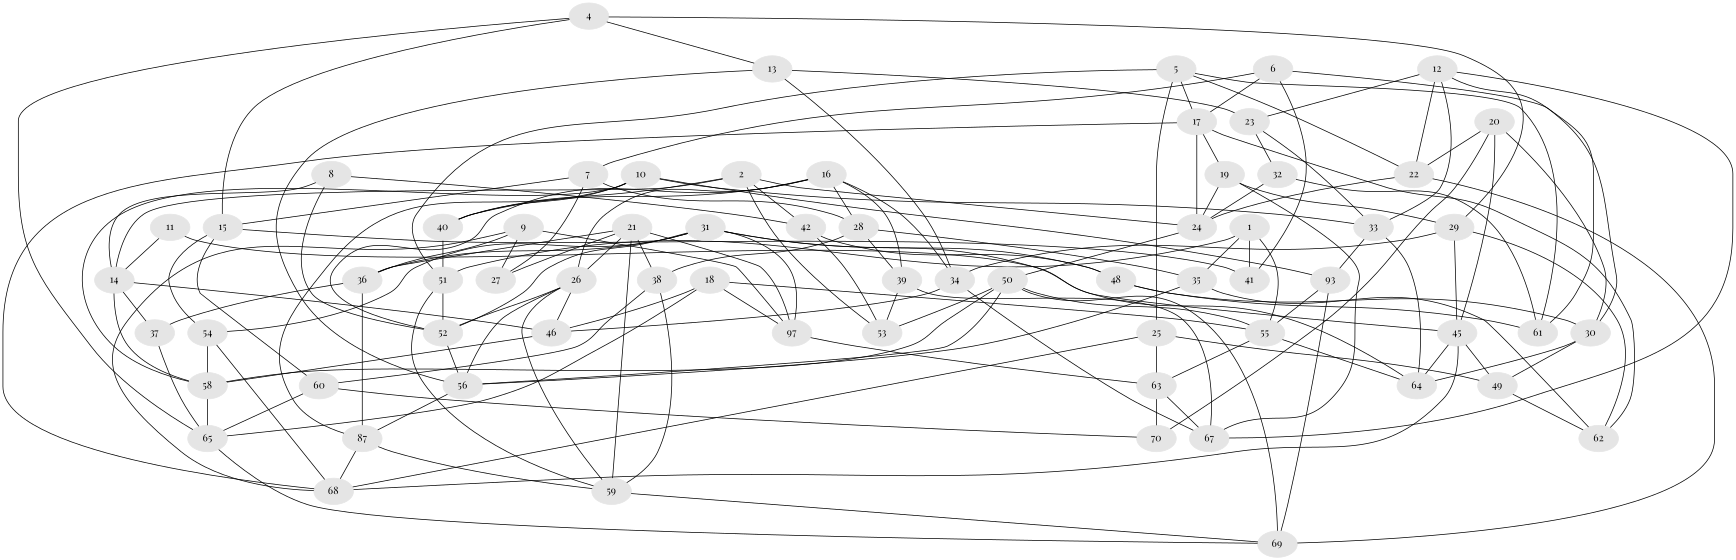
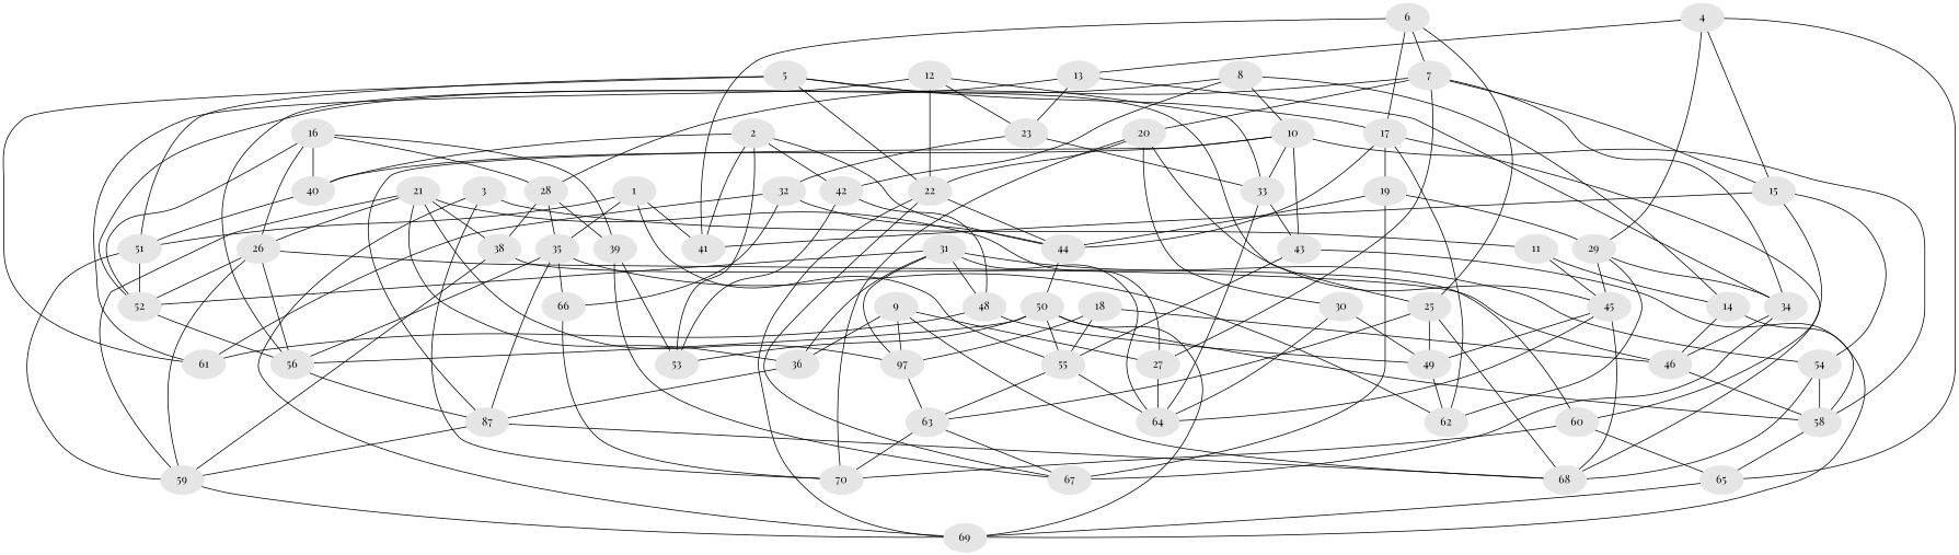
  graph {
    fontname="Playfair Display"
    node [color=gray90 fontname="Playfair Display" style=filled]
    edge [fontname="Playfair Display" weight=1.0]
    1
    35
    41
    51
    55
    n6 [label=87]
    56
    62
+   66
    52
    59
    63
    64
    2
    40
    42
-   44 [label=24]
+   44
    53
    48
    50
+   3
    11
    69
    70
    14
    45
    4
    13
    15
    29
    65
    23
    34
    54
    60
    5
    17
    22
    25
    61
    68
    19
    49
    6
    7
    20
    27
    28
    30
    39
    38
    8
    10
    33
-   43 [label=93]
+   43
    58
-   37
    46
    9
    36
    n61 [label=97]
    12
    67
    32
    16
    26
    18
    21
    31
    1 -- 35
    1 -- 41
    1 -- 51
    1 -- 55
+   35 -- n6
    35 -- 56
    35 -- 62
+   35 -- 66
    51 -- 52
    51 -- 59
    55 -- 63
    55 -- 64
    n6 -- 59
    n6 -- 68
    56 -- n6
+   66 -- 70
    52 -- 56
    59 -- 69
    63 -- 70
    63 -- 67
-   2 -- 14 [weight=2.0]
+   2 -- 41 [weight=2.0]
    2 -- 40
    2 -- 42
    2 -- 44
    2 -- 53
    40 -- 51
    42 -- 53
    42 -- 48
    44 -- 50
    48 -- 61
-   48 -- 30
+   48 -- 49
    50 -- 55
    50 -- 56
    50 -- 53
    50 -- 69
    50 -- 58
+   3 -- 11 [weight=2.0]
+   3 -- 69
+   3 -- 70
    11 -- 14 [weight=2.0]
    11 -- 45
    14 -- 58
-   14 -- 37
    14 -- 46
    45 -- 64
    45 -- 68
    45 -- 49
    4 -- 13
    4 -- 15
    4 -- 29
    4 -- 65
    13 -- 56
    13 -- 23
    13 -- 34
    15 -- 41 [weight=2.0]
    15 -- 54
    15 -- 60
    29 -- 62
    29 -- 45
    29 -- 34
    65 -- 69
    23 -- 33
    23 -- 32
    34 -- 46 [weight=2.0]
    34 -- 67
    54 -- 68
    54 -- 58
    60 -- 70
    60 -- 65
    5 -- 51 [weight=2.0]
    5 -- 17
    5 -- 22
    5 -- 25
    5 -- 61
    17 -- 62
    17 -- 44
    17 -- 68
    17 -- 19
    22 -- 44
    22 -- 69
    25 -- 63
    25 -- 68
    25 -- 49 [weight=2.0]
    19 -- 44
    19 -- 29 [weight=2.0]
    19 -- 67 [weight=2.0]
    49 -- 62
    6 -- 41
    6 -- 17
-   6 -- 30
+   6 -- 25
    6 -- 7
    7 -- 15
+   7 -- 20
    7 -- 27
    7 -- 28 [weight=2.0]
    20 -- 70 [weight=2.0]
    20 -- 45
    20 -- 22
    20 -- 30
+   27 -- 64
    28 -- 35
    28 -- 39
    28 -- 38
    30 -- 64
    30 -- 49
    39 -- 53
    39 -- 67
    38 -- 59
    38 -- 60
    8 -- 52
    8 -- 42
    8 -- 14
+   8 -- 10
    10 -- n6
    10 -- 40
    10 -- 33
    10 -- 43
    10 -- 58
    33 -- 64
    33 -- 43
    43 -- 55
    43 -- 69
    58 -- 65
-   37 -- 65
    46 -- 58
    9 -- 68
    9 -- 27
    9 -- 36
    9 -- n61
    36 -- n6
-   36 -- 37 [weight=2.0]
    n61 -- 63 [weight=2.0]
    12 -- 23
    12 -- 22 [weight=2.0]
    12 -- 61
    12 -- 33
-   12 -- 67
+   22 -- 67
+   32 -- 66 [weight=2.0]
    32 -- 44
    32 -- 61
    16 -- 52
    16 -- 40
-   16 -- 34
+   7 -- 34
    16 -- 28
    16 -- 39
    16 -- 26
    26 -- 56
    26 -- 52
    26 -- 59
    26 -- 46
    18 -- 55
-   18 -- 65
    18 -- 46
    18 -- n61
    21 -- 59
    21 -- 27
    21 -- 38
    21 -- 36
    21 -- n61
    21 -- 26
    31 -- 52
    31 -- 64
    31 -- 48
    31 -- 54
    31 -- 36
    31 -- n61
  }
